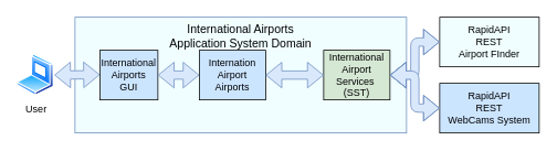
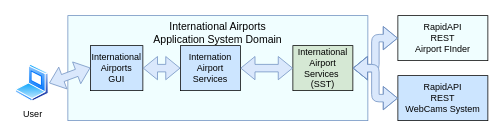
  <mxCell id="0" />
  <mxCell id="1" parent="0" />
  <mxCell id="2" value="International Airports&lt;br style=&quot;font-size: 14px&quot;&gt;Application System Domain" style="rounded=0;whiteSpace=wrap;html=1;verticalAlign=top;fontSize=14;fontStyle=0;fillColor=#F0FEFF;strokeColor=#6c8ebf;" parent="1" vertex="1"><mxGeometry x="90" y="20" width="400" height="140" as="geometry" /></mxCell>
  <mxCell id="3" value="International Airport Services&amp;nbsp;&lt;br&gt;(SST)" style="rounded=0;whiteSpace=wrap;html=1;fillColor=#d5e8d4;" parent="1" vertex="1"><mxGeometry x="390" y="60" width="80" height="60" as="geometry" /></mxCell>
- <mxCell id="4" value="Internation Airport Airports" style="rounded=0;whiteSpace=wrap;html=1;fillColor=#CCE5FF;" parent="1" vertex="1"><mxGeometry x="240" y="60" width="80" height="60" as="geometry" /></mxCell>
+ <mxCell id="4" value="Internation Airport Services" style="rounded=0;whiteSpace=wrap;html=1;fillColor=#CCE5FF;" parent="1" vertex="1"><mxGeometry x="240" y="60" width="80" height="60" as="geometry" /></mxCell>
  <mxCell id="5" value="" style="shape=flexArrow;endArrow=classic;startArrow=classic;html=1;entryX=0;entryY=0.5;entryDx=0;entryDy=0;exitX=1;exitY=0.5;exitDx=0;exitDy=0;labelBackgroundColor=#CCFFFF;labelBorderColor=#000000;fillColor=#dae8fc;strokeColor=#6c8ebf;" parent="1" source="4" target="3" edge="1"><mxGeometry width="50" height="50" relative="1" as="geometry"><mxPoint x="370" y="220" as="sourcePoint" /><mxPoint x="420" y="170" as="targetPoint" /></mxGeometry></mxCell>
  <mxCell id="6" value="International&lt;br&gt;Airports&lt;br&gt;GUI" style="rounded=0;whiteSpace=wrap;html=1;fillColor=#CCE5FF;" parent="1" vertex="1"><mxGeometry x="120" y="60" width="70" height="60" as="geometry" /></mxCell>
  <mxCell id="7" value="" style="shape=flexArrow;endArrow=classic;startArrow=classic;html=1;exitX=1;exitY=0.5;exitDx=0;exitDy=0;labelBackgroundColor=#CCFFFF;labelBorderColor=#000000;fillColor=#dae8fc;strokeColor=#6c8ebf;" parent="1" source="6" edge="1"><mxGeometry width="50" height="50" relative="1" as="geometry"><mxPoint x="420" y="100" as="sourcePoint" /><mxPoint x="240" y="90" as="targetPoint" /></mxGeometry></mxCell>
- <mxCell id="8" value="User" style="aspect=fixed;perimeter=ellipsePerimeter;html=1;align=center;shadow=0;dashed=0;spacingTop=3;image;image=img/lib/active_directory/laptop_client.svg;" parent="1" vertex="1"><mxGeometry x="20" y="65" width="45" height="50" as="geometry" /></mxCell>
+ <mxCell id="8" value="User" style="aspect=fixed;perimeter=ellipsePerimeter;html=1;align=center;shadow=0;dashed=0;spacingTop=3;image;image=img/lib/active_directory/laptop_client.svg;" parent="1" vertex="1"><mxGeometry x="20" y="85" width="45" height="50" as="geometry" /></mxCell>
  <mxCell id="9" value="RapidAPI&lt;br&gt;REST&lt;br&gt;Airport FInder" style="rounded=0;whiteSpace=wrap;html=1;fillColor=#f0feff;" parent="1" vertex="1"><mxGeometry x="530" y="20" width="120" height="60" as="geometry" /></mxCell>
  <mxCell id="10" value="RapidAPI&lt;br&gt;REST&lt;br&gt;WebCams System" style="rounded=0;whiteSpace=wrap;html=1;fillColor=#CCE5FF;" parent="1" vertex="1"><mxGeometry x="530" y="100" width="120" height="60" as="geometry" /></mxCell>
  <mxCell id="11" value="" style="shape=flexArrow;endArrow=classic;startArrow=classic;html=1;exitX=1;exitY=0.5;exitDx=0;exitDy=0;entryX=0;entryY=0.5;entryDx=0;entryDy=0;labelBackgroundColor=#CCFFFF;labelBorderColor=#000000;fillColor=#dae8fc;strokeColor=#6c8ebf;" parent="1" source="3" target="9" edge="1"><mxGeometry width="50" height="50" relative="1" as="geometry"><mxPoint x="520" y="220" as="sourcePoint" /><mxPoint x="570" y="170" as="targetPoint" /><Array as="points"><mxPoint x="500" y="90" /><mxPoint x="500" y="50" /></Array></mxGeometry></mxCell>
  <mxCell id="12" value="" style="shape=flexArrow;endArrow=classic;startArrow=classic;html=1;entryX=0;entryY=0.5;entryDx=0;entryDy=0;labelBackgroundColor=#CCFFFF;labelBorderColor=#000000;fillColor=#dae8fc;strokeColor=#6c8ebf;" parent="1" target="10" edge="1"><mxGeometry width="50" height="50" relative="1" as="geometry"><mxPoint x="470" y="90" as="sourcePoint" /><mxPoint x="540" y="60" as="targetPoint" /><Array as="points"><mxPoint x="500" y="90" /><mxPoint x="500" y="130" /></Array></mxGeometry></mxCell>
  <mxCell id="13" value="" style="shape=flexArrow;endArrow=classic;startArrow=classic;html=1;exitX=1;exitY=0.5;exitDx=0;exitDy=0;labelBackgroundColor=#CCFFFF;labelBorderColor=#000000;fillColor=#dae8fc;strokeColor=#6c8ebf;" parent="1" source="8" edge="1"><mxGeometry width="50" height="50" relative="1" as="geometry"><mxPoint x="70" y="89.5" as="sourcePoint" /><mxPoint x="120" y="89.5" as="targetPoint" /></mxGeometry></mxCell>
